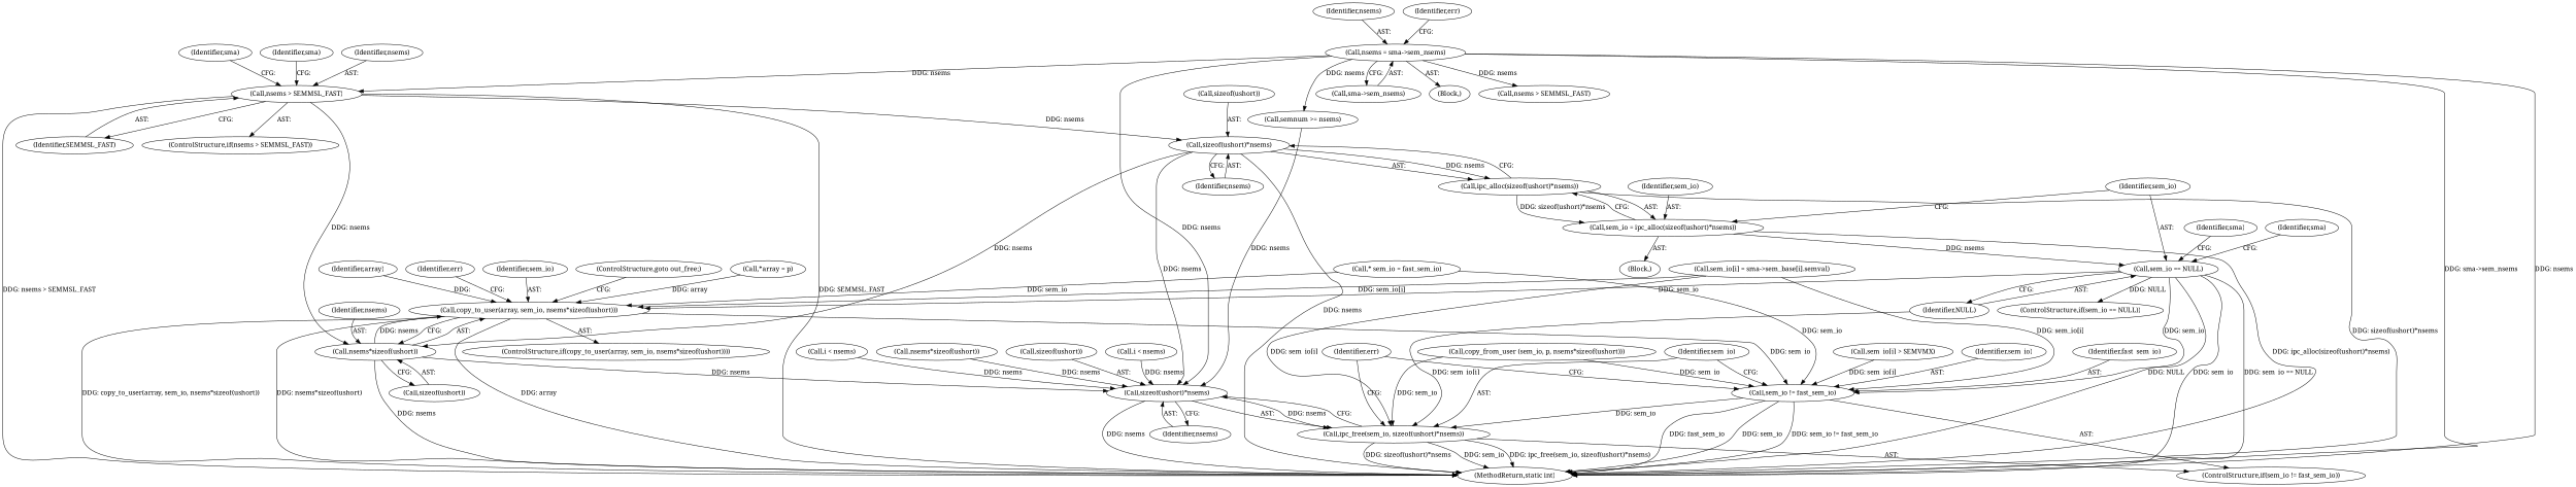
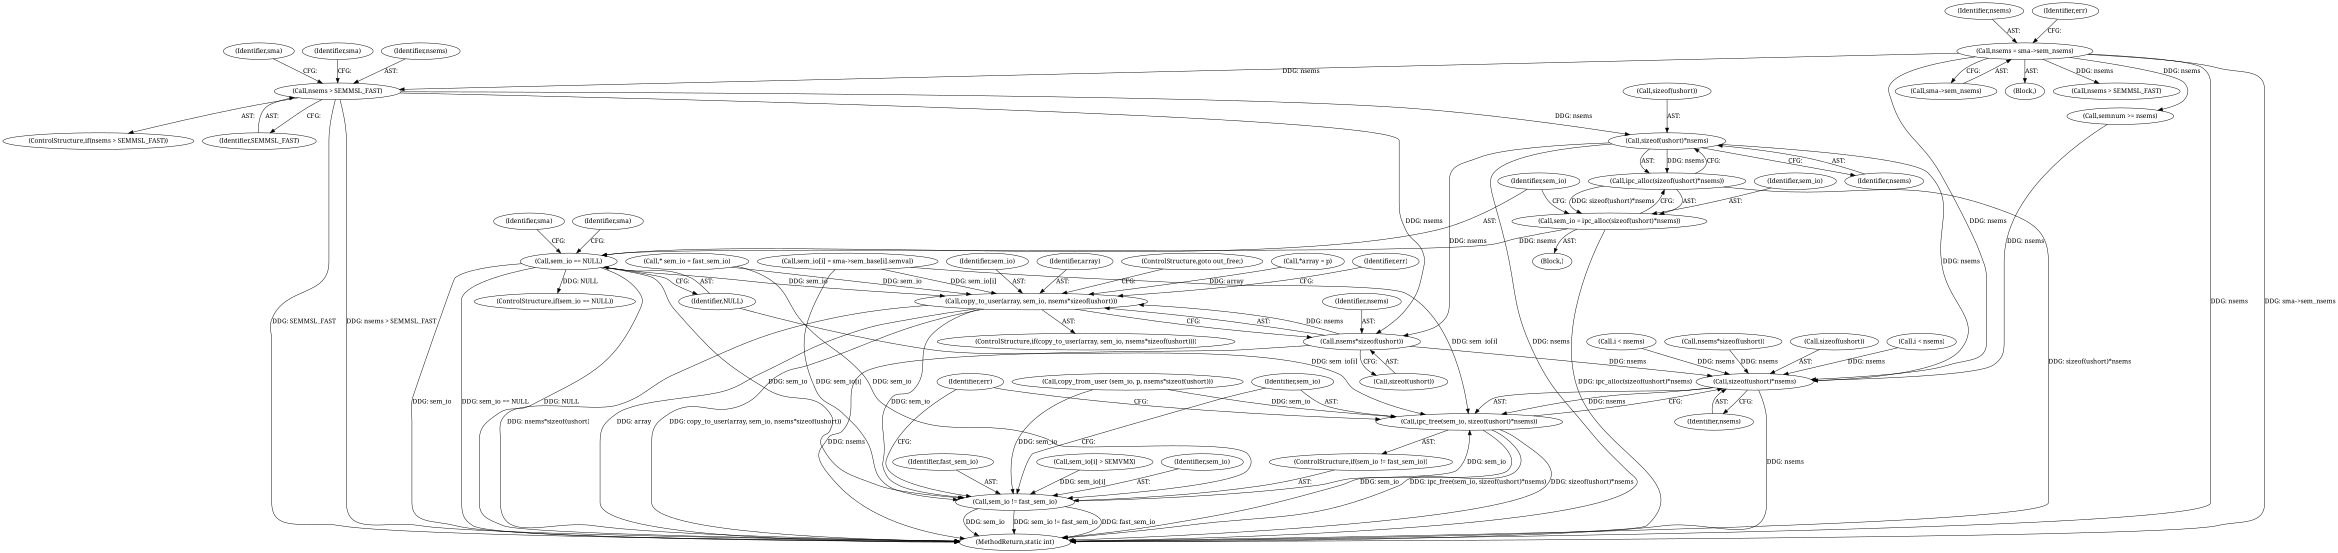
  digraph {
    fontname="Noto Serif"
    node [fontname="Noto Serif"]
    edge [fontname="Noto Serif"]
    n1 [label="(Call,sizeof(ushort)*nsems)"]
    n2 [label="(Call,ipc_alloc(sizeof(ushort)*nsems))"]
    n3 [label="(Call,nsems*sizeof(ushort))"]
    n4 [label="(Call,sizeof(ushort)*nsems)"]
    n5 [label="(Identifier,nsems)"]
    n6 [label="(MethodReturn,static int)"]
    n7 [label="(Call,sem_io = ipc_alloc(sizeof(ushort)*nsems))"]
    n8 [label="(Call,copy_to_user(array, sem_io, nsems*sizeof(ushort)))"]
    n9 [label="(Call,sizeof(ushort))"]
    n10 [label="(Call,ipc_free(sem_io, sizeof(ushort)*nsems))"]
    n11 [label="(Identifier,nsems)"]
    n12 [label="(Call,nsems > SEMMSL_FAST)"]
    n13 [label="(Identifier,SEMMSL_FAST)"]
    n14 [label="(ControlStructure,if(nsems > SEMMSL_FAST))"]
    n15 [label="(Call,nsems = sma->sem_nsems)"]
    n16 [label="(Call,semnum >= nsems)"]
    n17 [label="(Call,sma->sem_nsems)"]
    n18 [label="(Block,)"]
    n19 [label="(Call,nsems > SEMMSL_FAST)"]
    n20 [label="(Call,sem_io == NULL)"]
    n21 [label="(Block,)"]
    n22 [label="(Call,sem_io != fast_sem_io)"]
    n23 [label="(Identifier,NULL)"]
    n24 [label="(ControlStructure,if(sem_io == NULL))"]
    n25 [label="(ControlStructure,if(copy_to_user(array, sem_io, nsems*sizeof(ushort))))"]
    n26 [label="(ControlStructure,if(sem_io != fast_sem_io))"]
    n27 [label="(Identifier,fast_sem_io)"]
    n28 [label="(Identifier,nsems)"]
    n29 [label="(Identifier,array)"]
    n30 [label="(Call,i < nsems)"]
    n31 [label="(Call,nsems*sizeof(ushort))"]
    n32 [label="(Identifier,sem_io)"]
    n33 [label="(Identifier,sem_io)"]
    n34 [label="(Identifier,err)"]
    n35 [label="(Identifier,sem_io)"]
    n36 [label="(Identifier,sma)"]
    n37 [label="(Call,copy_from_user (sem_io, p, nsems*sizeof(ushort)))"]
    n38 [label="(Call,sem_io[i] = sma->sem_base[i].semval)"]
    n39 [label="(Identifier,sma)"]
    n40 [label="(Identifier,sem_io)"]
    n41 [label="(Identifier,nsems)"]
    n42 [label="(Call,* sem_io = fast_sem_io)"]
    n43 [label="(Call,sizeof(ushort))"]
    n44 [label="(Identifier,sma)"]
    n45 [label="(Identifier,err)"]
    n46 [label="(Identifier,nsems)"]
    n47 [label="(Call,sem_io[i] > SEMVMX)"]
    n48 [label="(ControlStructure,goto out_free;)"]
    n49 [label="(Call,i < nsems)"]
    n50 [label="(Identifier,err)"]
    n51 [label="(Identifier,sma)"]
    n52 [label="(Call,sizeof(ushort))"]
    n53 [label="(Call,*array = p)"]
    n54 [label="(Identifier,sem_io)"]
    n1 -> n2 [label="AST: "]
    n1 -> n2 [label="DDG: nsems"]
    n1 -> n3 [label="DDG: nsems"]
    n1 -> n4 [label="DDG: nsems"]
    n1 -> n5 [label="CFG: "]
    n1 -> n6 [label="DDG: nsems"]
    n2 -> n1 [label="CFG: "]
    n2 -> n6 [label="DDG: sizeof(ushort)*nsems"]
    n2 -> n7 [label="AST: "]
    n2 -> n7 [label="DDG: sizeof(ushort)*nsems"]
    n3 -> n4 [label="DDG: nsems"]
    n3 -> n6 [label="DDG: nsems"]
    n3 -> n8 [label="AST: "]
    n3 -> n8 [label="DDG: nsems"]
    n3 -> n9 [label="CFG: "]
    n4 -> n6 [label="DDG: nsems"]
    n4 -> n10 [label="AST: "]
    n4 -> n10 [label="DDG: nsems"]
    n4 -> n11 [label="CFG: "]
    n5 -> n1 [label="AST: "]
    n7 -> n2 [label="CFG: "]
    n7 -> n6 [label="DDG: ipc_alloc(sizeof(ushort)*nsems)"]
    n7 -> n20 [label="DDG: nsems"]
    n7 -> n21 [label="AST: "]
    n8 -> n3 [label="CFG: "]
    n8 -> n6 [label="DDG: copy_to_user(array, sem_io, nsems*sizeof(ushort))"]
    n8 -> n6 [label="DDG: nsems*sizeof(ushort)"]
    n8 -> n6 [label="DDG: array"]
    n8 -> n22 [label="DDG: sem_io"]
    n8 -> n25 [label="AST: "]
    n9 -> n3 [label="AST: "]
    n10 -> n4 [label="CFG: "]
    n10 -> n6 [label="DDG: sem_io"]
    n10 -> n6 [label="DDG: ipc_free(sem_io, sizeof(ushort)*nsems)"]
    n10 -> n6 [label="DDG: sizeof(ushort)*nsems"]
    n10 -> n26 [label="AST: "]
    n11 -> n4 [label="AST: "]
    n12 -> n1 [label="DDG: nsems"]
    n12 -> n3 [label="DDG: nsems"]
    n12 -> n6 [label="DDG: SEMMSL_FAST"]
    n12 -> n6 [label="DDG: nsems > SEMMSL_FAST"]
    n12 -> n13 [label="CFG: "]
    n12 -> n14 [label="AST: "]
    n13 -> n12 [label="AST: "]
    n15 -> n4 [label="DDG: nsems"]
    n15 -> n6 [label="DDG: sma->sem_nsems"]
    n15 -> n6 [label="DDG: nsems"]
    n15 -> n12 [label="DDG: nsems"]
    n15 -> n16 [label="DDG: nsems"]
    n15 -> n17 [label="CFG: "]
    n15 -> n18 [label="AST: "]
    n15 -> n19 [label="DDG: nsems"]
    n16 -> n4 [label="DDG: nsems"]
    n17 -> n15 [label="AST: "]
    n20 -> n6 [label="DDG: sem_io"]
    n20 -> n6 [label="DDG: sem_io == NULL"]
    n20 -> n6 [label="DDG: NULL"]
    n20 -> n8 [label="DDG: sem_io"]
    n20 -> n22 [label="DDG: sem_io"]
    n20 -> n23 [label="CFG: "]
    n20 -> n24 [label="DDG: NULL"]
    n22 -> n6 [label="DDG: fast_sem_io"]
    n22 -> n6 [label="DDG: sem_io"]
    n22 -> n6 [label="DDG: sem_io != fast_sem_io"]
    n22 -> n10 [label="DDG: sem_io"]
-   n22 -> n26 [label="AST: "]
+   n26 -> n22 [label="AST: "]
    n23 -> n10 [label="DDG: sem_io[i]"]
    n23 -> n20 [label="AST: "]
    n27 -> n22 [label="AST: "]
    n28 -> n15 [label="AST: "]
-   n29 -> n8 [label="DDG: "]
+   n29 -> n8 [label="AST: "]
    n30 -> n4 [label="DDG: nsems"]
    n31 -> n4 [label="DDG: nsems"]
    n32 -> n7 [label="CFG: "]
    n32 -> n20 [label="AST: "]
    n33 -> n7 [label="AST: "]
    n34 -> n8 [label="CFG: "]
    n35 -> n10 [label="AST: "]
    n35 -> n22 [label="CFG: "]
    n36 -> n12 [label="CFG: "]
    n37 -> n10 [label="DDG: sem_io"]
    n37 -> n22 [label="DDG: sem_io"]
    n38 -> n8 [label="DDG: sem_io[i]"]
    n38 -> n10 [label="DDG: sem_io[i]"]
    n38 -> n22 [label="DDG: sem_io[i]"]
    n39 -> n20 [label="CFG: "]
    n40 -> n8 [label="AST: "]
    n41 -> n3 [label="AST: "]
    n42 -> n8 [label="DDG: sem_io"]
    n42 -> n22 [label="DDG: sem_io"]
    n43 -> n4 [label="AST: "]
    n44 -> n12 [label="CFG: "]
    n45 -> n10 [label="CFG: "]
    n45 -> n22 [label="CFG: "]
    n46 -> n12 [label="AST: "]
    n47 -> n22 [label="DDG: sem_io[i]"]
    n48 -> n8 [label="CFG: "]
    n49 -> n4 [label="DDG: nsems"]
    n50 -> n15 [label="CFG: "]
    n51 -> n20 [label="CFG: "]
    n52 -> n1 [label="AST: "]
    n53 -> n8 [label="DDG: array"]
    n54 -> n22 [label="AST: "]
  }
